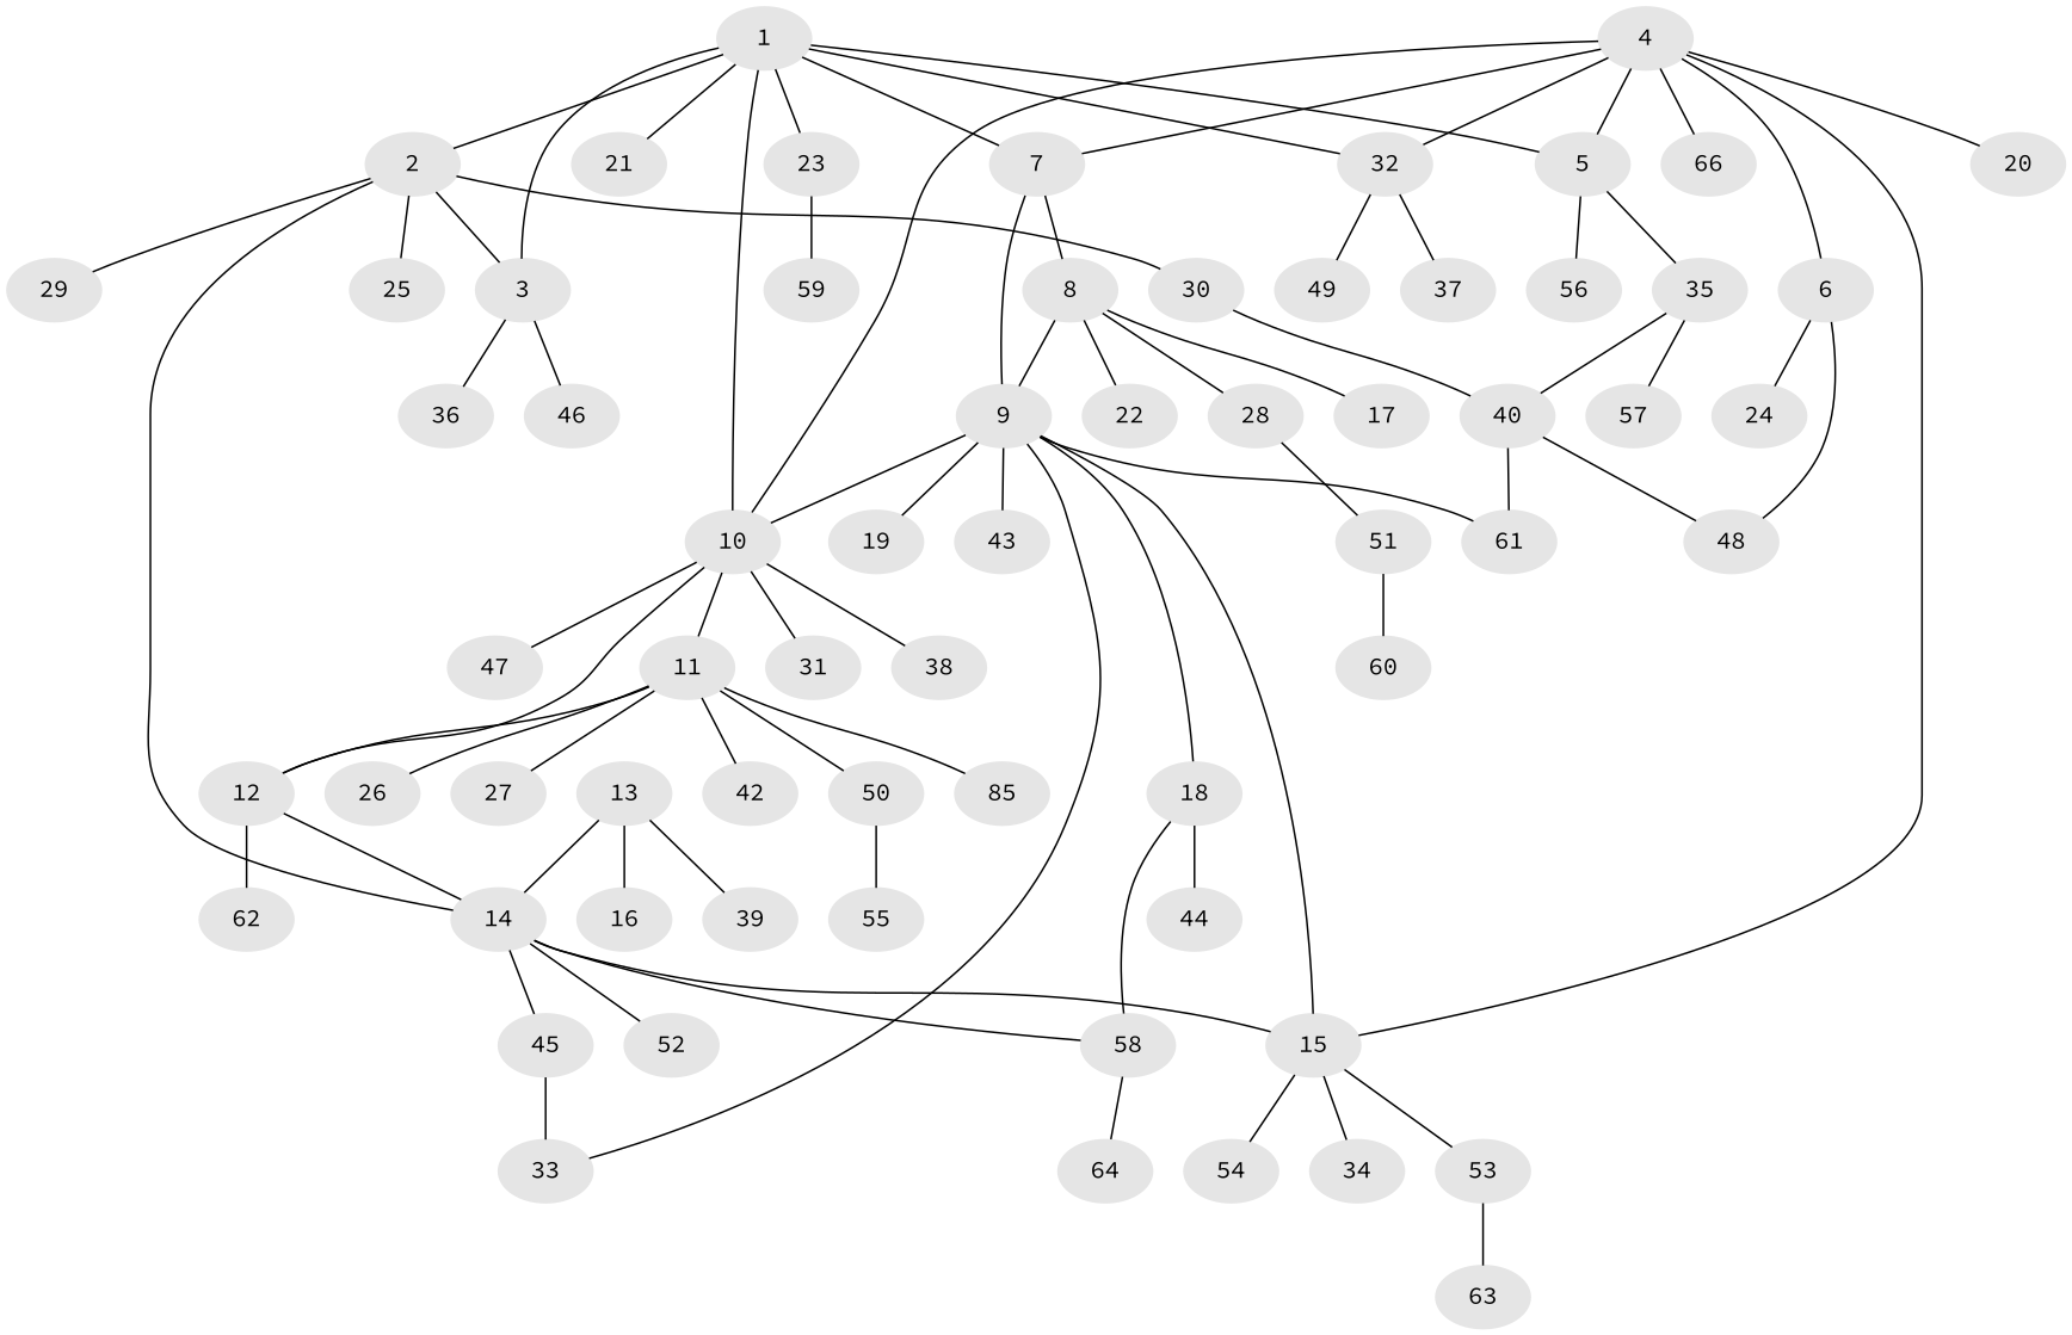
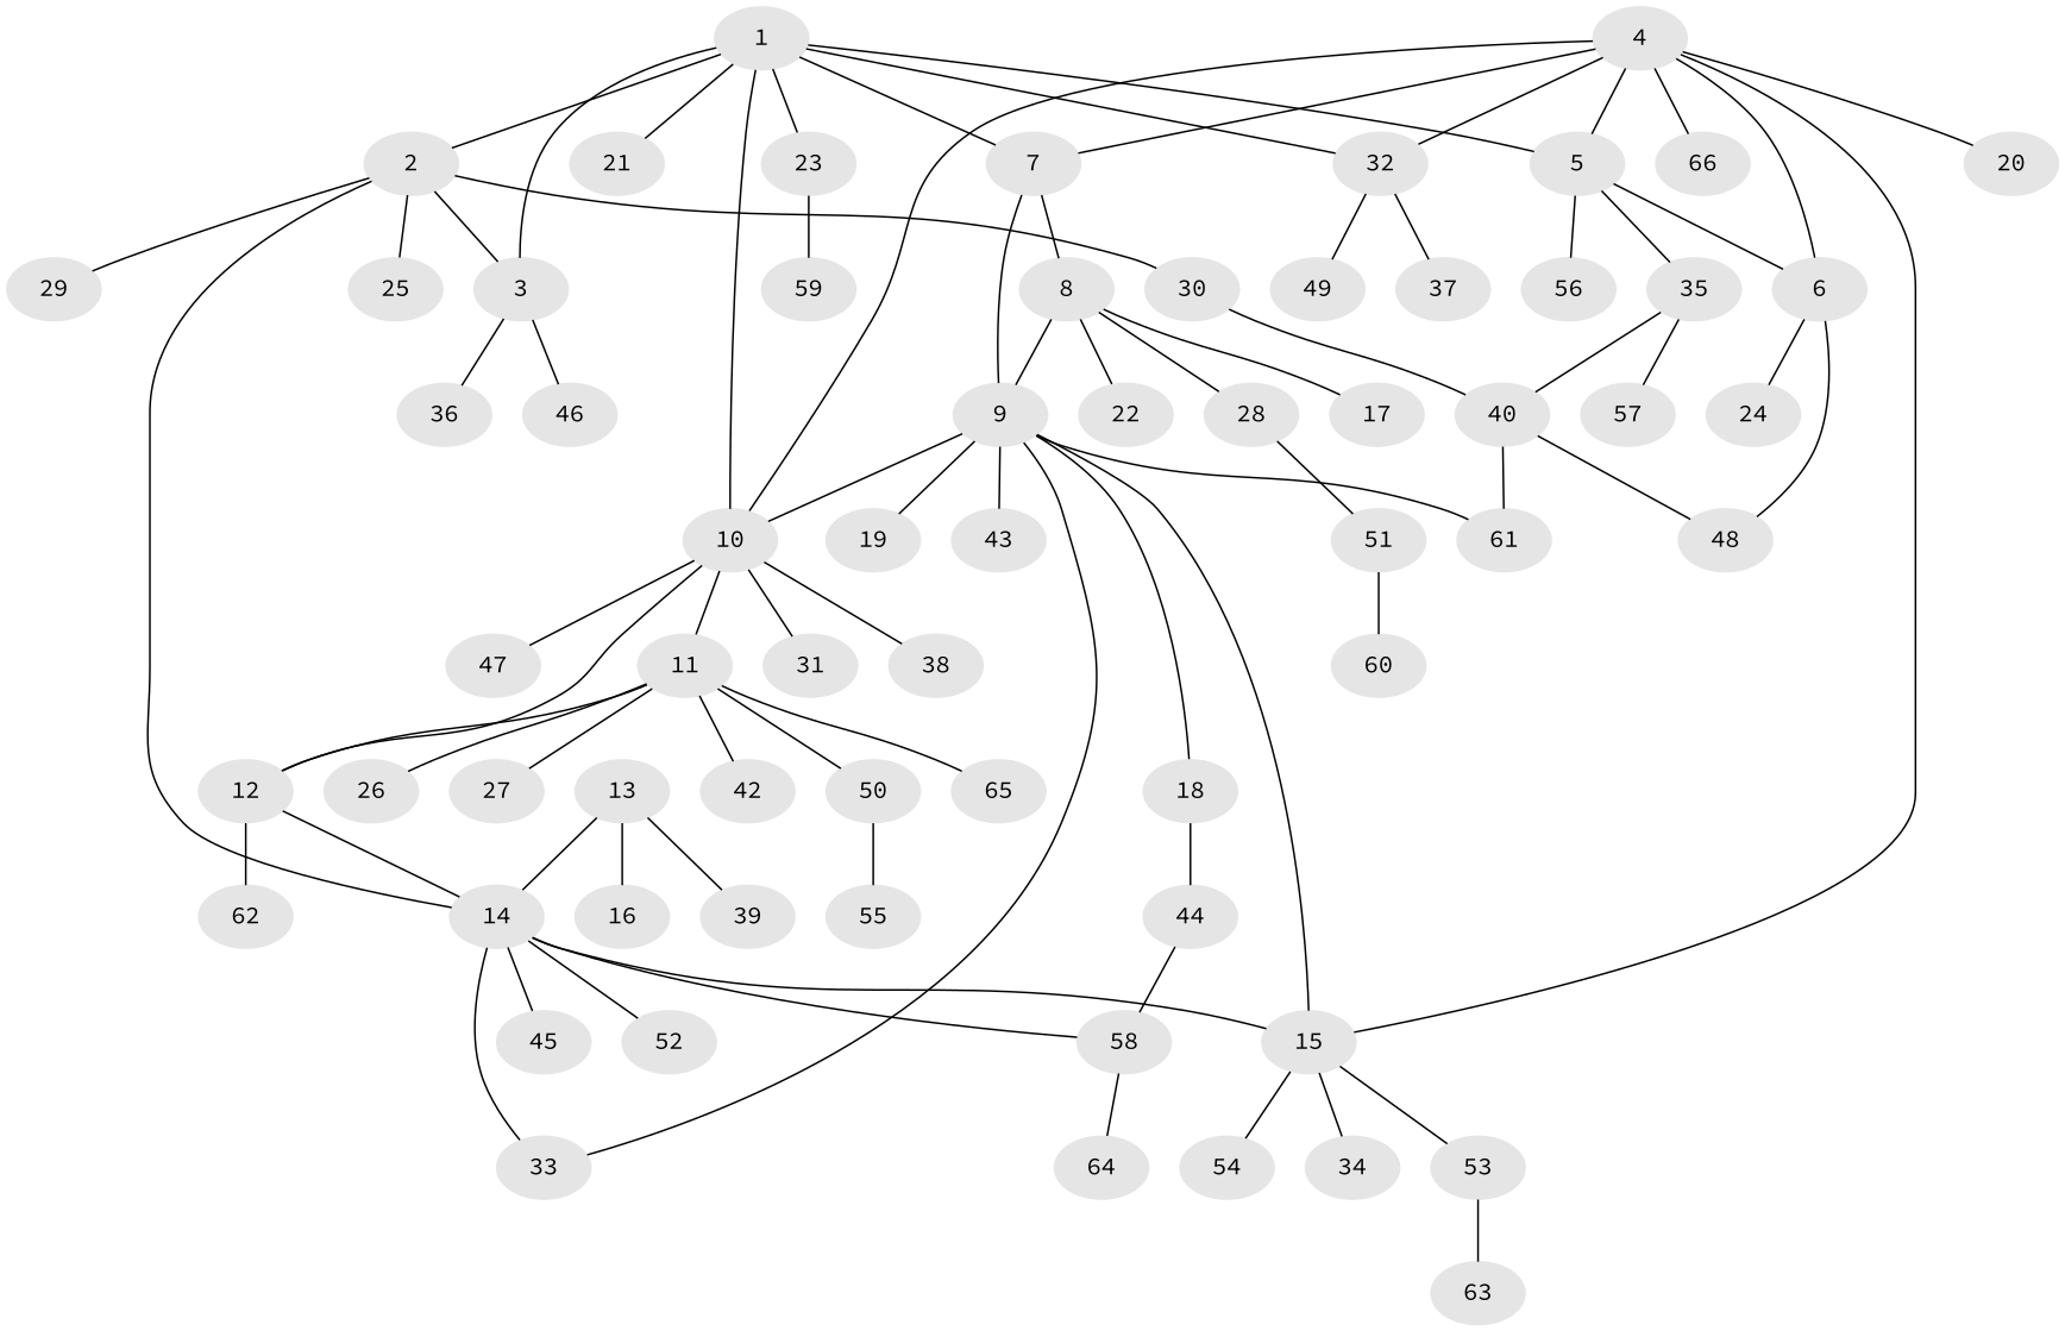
  graph {
    fontname="Source Code Pro"
    node [color=gray90 fontname="Source Code Pro" style=filled]
    edge [fontname="Source Code Pro"]
    1
    2
    3
    5
    7
    10
    21
    23
    32
    14
    25
    29
    30
    36
    46
    6
    35
    56
    8
    9
    11
    12
    31
    38
    47
    59
    37
    49
    15
    33
    45
    52
    58
    40
    4
    20
    66
    24
    48
    34
    53
    54
    57
    17
    22
    28
    18
    19
    43
    61
    51
    44
    26
    27
    42
    50
-   65 [label=85]
+   65
    62
    55
    13
    16
    39
    64
    63
    60
    1 -- 2
    1 -- 3
    1 -- 5
    1 -- 7
    1 -- 10
    1 -- 21
    1 -- 23
    1 -- 32
    2 -- 3
    2 -- 14
    2 -- 25
    2 -- 29
    2 -- 30
    3 -- 36
    3 -- 46
+   5 -- 6
    5 -- 35
    5 -- 56
    7 -- 8
    7 -- 9
    10 -- 11
    10 -- 12
    10 -- 31
    10 -- 38
    10 -- 47
    23 -- 59
    32 -- 37
    32 -- 49
    14 -- 15
-   45 -- 33
+   14 -- 33
    14 -- 45
    14 -- 52
    14 -- 58
    30 -- 40
    6 -- 24
    6 -- 48
    35 -- 40
    35 -- 57
    8 -- 9
    8 -- 17
    8 -- 22
    8 -- 28
    9 -- 10
    9 -- 15
    9 -- 33
    9 -- 18
    9 -- 19
    9 -- 43
    9 -- 61
    11 -- 12
    11 -- 26
    11 -- 27
    11 -- 42
    11 -- 50
    11 -- 65
    12 -- 14
    12 -- 62
    15 -- 34
    15 -- 53
    15 -- 54
    58 -- 64
    40 -- 48
    40 -- 61
    4 -- 5
    4 -- 7
    4 -- 10
    4 -- 32
    4 -- 6
    4 -- 15
    4 -- 20
    4 -- 66
    53 -- 63
    28 -- 51
-   18 -- 58
+   44 -- 58
    18 -- 44
    51 -- 60
    50 -- 55
    13 -- 14
    13 -- 16
    13 -- 39
  }
